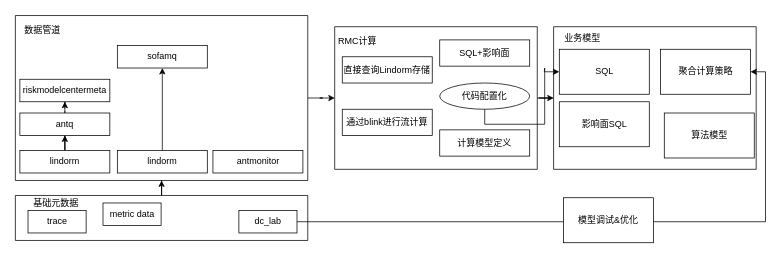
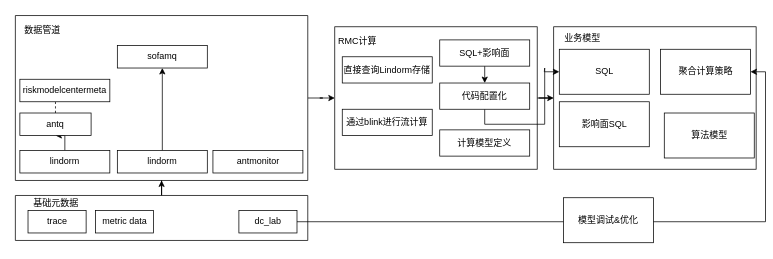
  <mxCell id="0" />
  <mxCell id="1" parent="0" />
  <mxCell id="2" value="" style="edgeStyle=orthogonalEdgeStyle;rounded=0;orthogonalLoop=1;jettySize=auto;html=1;" edge="1" parent="1" source="3" target="7"><mxGeometry relative="1" as="geometry" /></mxCell>
  <mxCell id="3" value="" style="verticalLabelPosition=bottom;verticalAlign=top;html=1;shape=mxgraph.basic.rect;fillColor2=none;strokeWidth=1;size=20;indent=5;" parent="1" vertex="1"><mxGeometry x="20" y="20" width="390" height="220" as="geometry" /></mxCell>
  <mxCell id="4" value="" style="edgeStyle=orthogonalEdgeStyle;rounded=0;orthogonalLoop=1;jettySize=auto;html=1;" edge="1" parent="1" source="5" target="3"><mxGeometry relative="1" as="geometry" /></mxCell>
  <mxCell id="5" value="" style="verticalLabelPosition=bottom;verticalAlign=top;html=1;shape=mxgraph.basic.rect;fillColor2=none;strokeWidth=1;size=20;indent=5;" vertex="1" parent="1"><mxGeometry x="20" y="260" width="390" height="60" as="geometry" /></mxCell>
  <mxCell id="6" value="" style="edgeStyle=orthogonalEdgeStyle;rounded=0;orthogonalLoop=1;jettySize=auto;html=1;" edge="1" parent="1" source="7" target="8"><mxGeometry relative="1" as="geometry" /></mxCell>
  <mxCell id="7" value="" style="rounded=0;whiteSpace=wrap;html=1;" parent="1" vertex="1"><mxGeometry x="446" y="35" width="270" height="190" as="geometry" /></mxCell>
  <mxCell id="8" value="" style="rounded=0;whiteSpace=wrap;html=1;" vertex="1" parent="1"><mxGeometry x="738" y="35" width="270" height="190" as="geometry" /></mxCell>
  <mxCell id="9" value="RMC计算" style="text;html=1;align=center;verticalAlign=middle;resizable=0;points=[];autosize=1;" parent="1" vertex="1"><mxGeometry x="441" y="45" width="70" height="20" as="geometry" /></mxCell>
+ <mxCell id="10" style="edgeStyle=orthogonalEdgeStyle;rounded=0;orthogonalLoop=1;jettySize=auto;html=1;exitX=0.5;exitY=1;exitDx=0;exitDy=0;entryX=0.5;entryY=0;entryDx=0;entryDy=0;" edge="1" parent="1" source="11" target="13"><mxGeometry relative="1" as="geometry" /></mxCell>
  <mxCell id="11" value="SQL+影响面" style="rounded=0;whiteSpace=wrap;html=1;" parent="1" vertex="1"><mxGeometry x="586" y="52.5" width="120" height="35" as="geometry" /></mxCell>
  <mxCell id="12" style="edgeStyle=orthogonalEdgeStyle;rounded=0;orthogonalLoop=1;jettySize=auto;html=1;exitX=0.5;exitY=1;exitDx=0;exitDy=0;" edge="1" parent="1" source="13" target="19"><mxGeometry relative="1" as="geometry" /></mxCell>
- <mxCell id="13" value="代码配置化" style="ellipse;whiteSpace=wrap;html=1;" parent="1" vertex="1"><mxGeometry x="586" y="110" width="120" height="35" as="geometry" /></mxCell>
+ <mxCell id="13" value="代码配置化" style="rounded=0;whiteSpace=wrap;html=1;" parent="1" vertex="1"><mxGeometry x="586" y="110" width="120" height="35" as="geometry" /></mxCell>
  <mxCell id="14" value="计算模型定义" style="rounded=0;whiteSpace=wrap;html=1;" parent="1" vertex="1"><mxGeometry x="586" y="172.5" width="120" height="35" as="geometry" /></mxCell>
  <mxCell id="15" value="基础元数据" style="text;html=1;align=center;verticalAlign=middle;resizable=0;points=[];autosize=1;" parent="1" vertex="1"><mxGeometry x="34.37" y="260" width="80" height="20" as="geometry" /></mxCell>
  <mxCell id="16" style="edgeStyle=orthogonalEdgeStyle;rounded=0;orthogonalLoop=1;jettySize=auto;html=1;exitX=1;exitY=0.5;exitDx=0;exitDy=0;entryX=1;entryY=0.5;entryDx=0;entryDy=0;" edge="1" parent="1" source="17" target="21"><mxGeometry relative="1" as="geometry" /></mxCell>
  <mxCell id="17" value="&lt;span&gt;dc_lab&lt;/span&gt;" style="rounded=0;whiteSpace=wrap;html=1;" parent="1" vertex="1"><mxGeometry x="318.12" y="280" width="77.5" height="30" as="geometry" /></mxCell>
  <mxCell id="18" value="trace" style="rounded=0;whiteSpace=wrap;html=1;" parent="1" vertex="1"><mxGeometry x="36.87" y="280" width="77.5" height="30" as="geometry" /></mxCell>
  <mxCell id="19" value="SQL" style="rounded=0;whiteSpace=wrap;html=1;" parent="1" vertex="1"><mxGeometry x="745.5" y="65" width="120" height="60" as="geometry" /></mxCell>
  <mxCell id="20" value="影响面SQL" style="rounded=0;whiteSpace=wrap;html=1;" parent="1" vertex="1"><mxGeometry x="745.5" y="135" width="120" height="60" as="geometry" /></mxCell>
  <mxCell id="21" value="聚合计算策略" style="rounded=0;whiteSpace=wrap;html=1;" parent="1" vertex="1"><mxGeometry x="880.5" y="65" width="120" height="60" as="geometry" /></mxCell>
  <mxCell id="22" value="算法模型" style="rounded=0;whiteSpace=wrap;html=1;" parent="1" vertex="1"><mxGeometry x="885.5" y="150" width="120" height="60" as="geometry" /></mxCell>
  <mxCell id="23" value="" style="edgeStyle=orthogonalEdgeStyle;rounded=0;orthogonalLoop=1;jettySize=auto;html=1;" parent="1" source="24" target="26" edge="1"><mxGeometry relative="1" as="geometry" /></mxCell>
  <mxCell id="24" value="lindorm" style="rounded=0;whiteSpace=wrap;html=1;" parent="1" vertex="1"><mxGeometry x="26" y="200" width="120" height="30" as="geometry" /></mxCell>
  <mxCell id="25" value="" style="edgeStyle=orthogonalEdgeStyle;rounded=0;orthogonalLoop=1;jettySize=auto;html=1;dashed=1;" parent="1" source="26" target="27" edge="1"><mxGeometry relative="1" as="geometry" /></mxCell>
- <mxCell id="26" value="antq" style="rounded=0;whiteSpace=wrap;html=1;" parent="1" vertex="1"><mxGeometry x="26" y="150" width="120" height="30" as="geometry" /></mxCell>
+ <mxCell id="26" value="antq" style="rounded=0;whiteSpace=wrap;html=1;" parent="1" vertex="1"><mxGeometry x="26" y="150" width="95" height="30" as="geometry" /></mxCell>
  <mxCell id="27" value="riskmodelcentermeta" style="rounded=0;whiteSpace=wrap;html=1;" parent="1" vertex="1"><mxGeometry x="26" y="105" width="120" height="30" as="geometry" /></mxCell>
  <mxCell id="28" value="" style="edgeStyle=orthogonalEdgeStyle;rounded=0;orthogonalLoop=1;jettySize=auto;html=1;" parent="1" source="29" target="30" edge="1"><mxGeometry relative="1" as="geometry" /></mxCell>
  <mxCell id="29" value="lindorm" style="rounded=0;whiteSpace=wrap;html=1;" parent="1" vertex="1"><mxGeometry x="156" y="200" width="120" height="30" as="geometry" /></mxCell>
  <mxCell id="30" value="sofamq" style="rounded=0;whiteSpace=wrap;html=1;" parent="1" vertex="1"><mxGeometry x="156" y="60" width="120" height="30" as="geometry" /></mxCell>
  <mxCell id="31" value="antmonitor" style="rounded=0;whiteSpace=wrap;html=1;" parent="1" vertex="1"><mxGeometry x="283.5" y="200" width="120" height="30" as="geometry" /></mxCell>
- <mxCell id="32" value="metric data" style="rounded=0;whiteSpace=wrap;html=1;" parent="1" vertex="1"><mxGeometry x="136.87" y="270" width="77.5" height="30" as="geometry" /></mxCell>
+ <mxCell id="32" value="metric data" style="rounded=0;whiteSpace=wrap;html=1;" parent="1" vertex="1"><mxGeometry x="126.87" y="280" width="77.5" height="30" as="geometry" /></mxCell>
  <mxCell id="33" value="数据管道" style="text;html=1;align=center;verticalAlign=middle;resizable=0;points=[];autosize=1;" parent="1" vertex="1"><mxGeometry x="26" y="29.5" width="60" height="20" as="geometry" /></mxCell>
  <mxCell id="34" value="直接查询Lindorm存储" style="rounded=0;whiteSpace=wrap;html=1;" vertex="1" parent="1"><mxGeometry x="456" y="75" width="120" height="35" as="geometry" /></mxCell>
  <mxCell id="35" value="通过blink进行流计算" style="rounded=0;whiteSpace=wrap;html=1;" vertex="1" parent="1"><mxGeometry x="456" y="145" width="120" height="35" as="geometry" /></mxCell>
  <mxCell id="36" value="业务模型" style="text;html=1;align=center;verticalAlign=middle;resizable=0;points=[];autosize=1;" vertex="1" parent="1"><mxGeometry x="745.5" y="40" width="60" height="20" as="geometry" /></mxCell>
  <mxCell id="37" value="模型调试&amp;amp;优化" style="rounded=0;whiteSpace=wrap;html=1;" vertex="1" parent="1"><mxGeometry x="751" y="263" width="120" height="60" as="geometry" /></mxCell>
